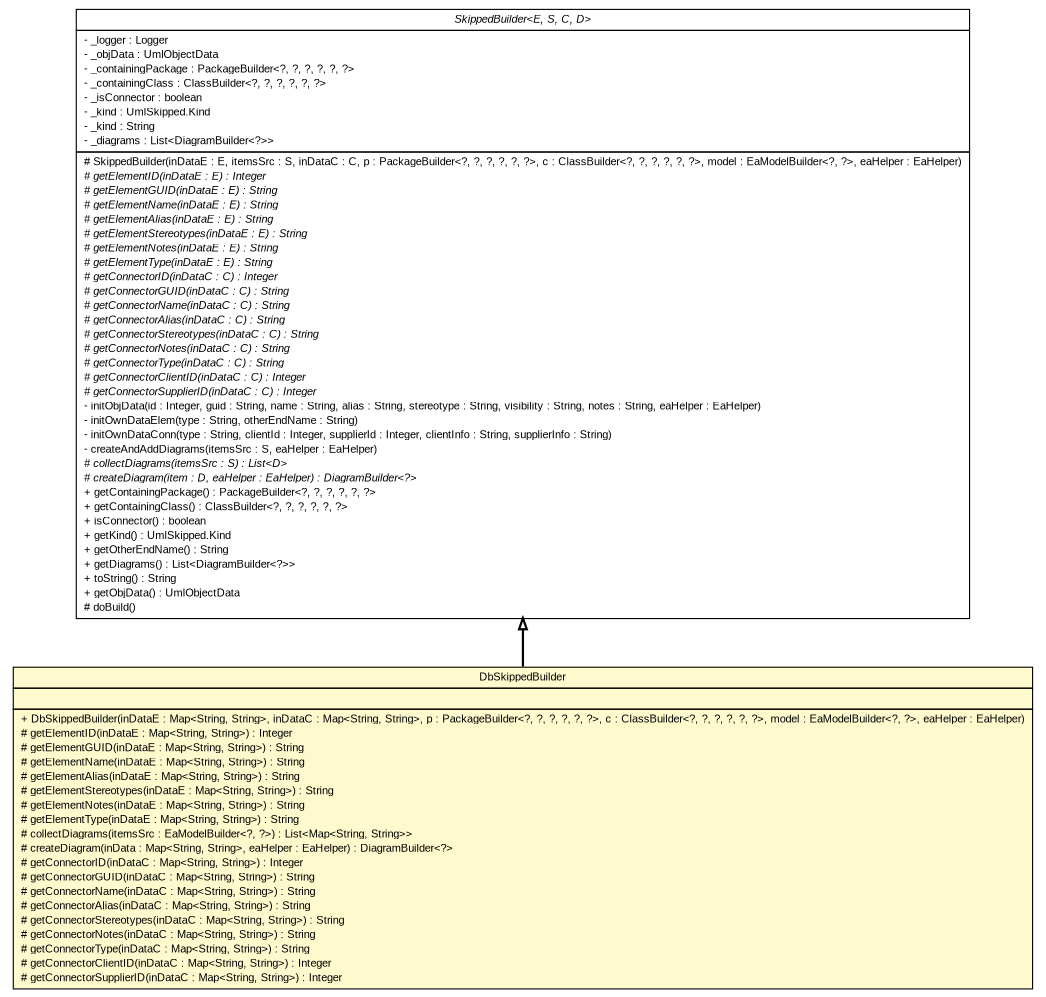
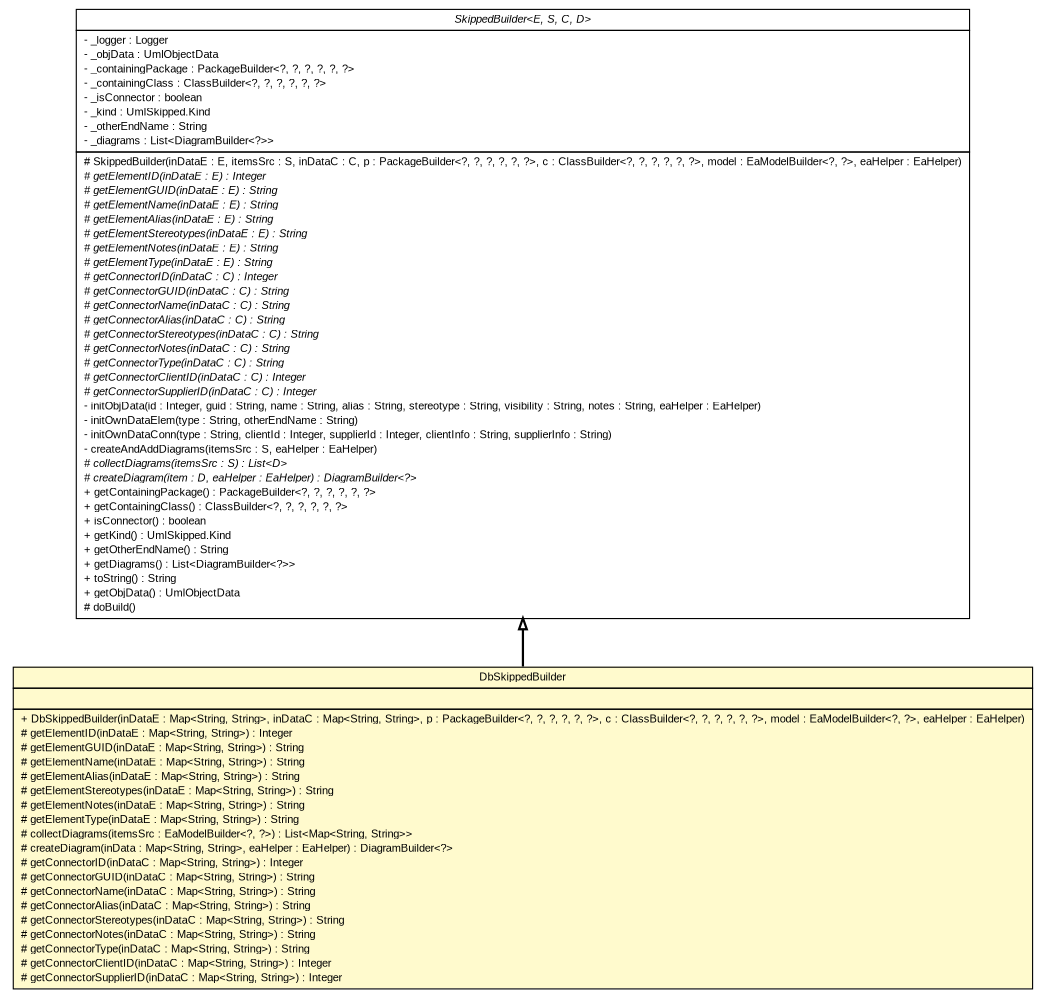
  digraph {
    nodesep=0.25
    ranksep=0.5
    node [fontcolor=black fontname=arial fontsize=10.0 shape=plaintext]
-   n1 [label=<<table title="org.tanjakostic.jcleancim.builder.ea.SkippedBuilder" border="0" cellborder="1" cellspacing="0" cellpadding="2" port="p" href="../SkippedBuilder.html"> 		<tr><td><table border="0" cellspacing="0" cellpadding="1"> <tr><td align="center" balign="center"><font face="Arial Italic"> SkippedBuilder&lt;E, S, C, D&gt; </font></td></tr> 		</table></td></tr> 		<tr><td><table border="0" cellspacing="0" cellpadding="1"> <tr><td align="left" balign="left"> - _logger : Logger </td></tr> <tr><td align="left" balign="left"> - _objData : UmlObjectData </td></tr> <tr><td align="left" balign="left"> - _containingPackage : PackageBuilder&lt;?, ?, ?, ?, ?, ?&gt; </td></tr> <tr><td align="left" balign="left"> - _containingClass : ClassBuilder&lt;?, ?, ?, ?, ?, ?&gt; </td></tr> <tr><td align="left" balign="left"> - _isConnector : boolean </td></tr> <tr><td align="left" balign="left"> - _kind : UmlSkipped.Kind </td></tr> <tr><td align="left" balign="left"> - _kind : String </td></tr> <tr><td align="left" balign="left"> - _diagrams : List&lt;DiagramBuilder&lt;?&gt;&gt; </td></tr> 		</table></td></tr> 		<tr><td><table border="0" cellspacing="0" cellpadding="1"> <tr><td align="left" balign="left"> # SkippedBuilder(inDataE : E, itemsSrc : S, inDataC : C, p : PackageBuilder&lt;?, ?, ?, ?, ?, ?&gt;, c : ClassBuilder&lt;?, ?, ?, ?, ?, ?&gt;, model : EaModelBuilder&lt;?, ?&gt;, eaHelper : EaHelper) </td></tr> <tr><td align="left" balign="left"><font face="Arial Italic" point-size="10.0"> # getElementID(inDataE : E) : Integer </font></td></tr> <tr><td align="left" balign="left"><font face="Arial Italic" point-size="10.0"> # getElementGUID(inDataE : E) : String </font></td></tr> <tr><td align="left" balign="left"><font face="Arial Italic" point-size="10.0"> # getElementName(inDataE : E) : String </font></td></tr> <tr><td align="left" balign="left"><font face="Arial Italic" point-size="10.0"> # getElementAlias(inDataE : E) : String </font></td></tr> <tr><td align="left" balign="left"><font face="Arial Italic" point-size="10.0"> # getElementStereotypes(inDataE : E) : String </font></td></tr> <tr><td align="left" balign="left"><font face="Arial Italic" point-size="10.0"> # getElementNotes(inDataE : E) : String </font></td></tr> <tr><td align="left" balign="left"><font face="Arial Italic" point-size="10.0"> # getElementType(inDataE : E) : String </font></td></tr> <tr><td align="left" balign="left"><font face="Arial Italic" point-size="10.0"> # getConnectorID(inDataC : C) : Integer </font></td></tr> <tr><td align="left" balign="left"><font face="Arial Italic" point-size="10.0"> # getConnectorGUID(inDataC : C) : String </font></td></tr> <tr><td align="left" balign="left"><font face="Arial Italic" point-size="10.0"> # getConnectorName(inDataC : C) : String </font></td></tr> <tr><td align="left" balign="left"><font face="Arial Italic" point-size="10.0"> # getConnectorAlias(inDataC : C) : String </font></td></tr> <tr><td align="left" balign="left"><font face="Arial Italic" point-size="10.0"> # getConnectorStereotypes(inDataC : C) : String </font></td></tr> <tr><td align="left" balign="left"><font face="Arial Italic" point-size="10.0"> # getConnectorNotes(inDataC : C) : String </font></td></tr> <tr><td align="left" balign="left"><font face="Arial Italic" point-size="10.0"> # getConnectorType(inDataC : C) : String </font></td></tr> <tr><td align="left" balign="left"><font face="Arial Italic" point-size="10.0"> # getConnectorClientID(inDataC : C) : Integer </font></td></tr> <tr><td align="left" balign="left"><font face="Arial Italic" point-size="10.0"> # getConnectorSupplierID(inDataC : C) : Integer </font></td></tr> <tr><td align="left" balign="left"> - initObjData(id : Integer, guid : String, name : String, alias : String, stereotype : String, visibility : String, notes : String, eaHelper : EaHelper) </td></tr> <tr><td align="left" balign="left"> - initOwnDataElem(type : String, otherEndName : String) </td></tr> <tr><td align="left" balign="left"> - initOwnDataConn(type : String, clientId : Integer, supplierId : Integer, clientInfo : String, supplierInfo : String) </td></tr> <tr><td align="left" balign="left"> - createAndAddDiagrams(itemsSrc : S, eaHelper : EaHelper) </td></tr> <tr><td align="left" balign="left"><font face="Arial Italic" point-size="10.0"> # collectDiagrams(itemsSrc : S) : List&lt;D&gt; </font></td></tr> <tr><td align="left" balign="left"><font face="Arial Italic" point-size="10.0"> # createDiagram(item : D, eaHelper : EaHelper) : DiagramBuilder&lt;?&gt; </font></td></tr> <tr><td align="left" balign="left"> + getContainingPackage() : PackageBuilder&lt;?, ?, ?, ?, ?, ?&gt; </td></tr> <tr><td align="left" balign="left"> + getContainingClass() : ClassBuilder&lt;?, ?, ?, ?, ?, ?&gt; </td></tr> <tr><td align="left" balign="left"> + isConnector() : boolean </td></tr> <tr><td align="left" balign="left"> + getKind() : UmlSkipped.Kind </td></tr> <tr><td align="left" balign="left"> + getOtherEndName() : String </td></tr> <tr><td align="left" balign="left"> + getDiagrams() : List&lt;DiagramBuilder&lt;?&gt;&gt; </td></tr> <tr><td align="left" balign="left"> + toString() : String </td></tr> <tr><td align="left" balign="left"> + getObjData() : UmlObjectData </td></tr> <tr><td align="left" balign="left"> # doBuild() </td></tr> 		</table></td></tr> 		</table>>]
+   n1 [label=<<table title="org.tanjakostic.jcleancim.builder.ea.SkippedBuilder" border="0" cellborder="1" cellspacing="0" cellpadding="2" port="p" href="../SkippedBuilder.html"> 		<tr><td><table border="0" cellspacing="0" cellpadding="1"> <tr><td align="center" balign="center"><font face="Arial Italic"> SkippedBuilder&lt;E, S, C, D&gt; </font></td></tr> 		</table></td></tr> 		<tr><td><table border="0" cellspacing="0" cellpadding="1"> <tr><td align="left" balign="left"> - _logger : Logger </td></tr> <tr><td align="left" balign="left"> - _objData : UmlObjectData </td></tr> <tr><td align="left" balign="left"> - _containingPackage : PackageBuilder&lt;?, ?, ?, ?, ?, ?&gt; </td></tr> <tr><td align="left" balign="left"> - _containingClass : ClassBuilder&lt;?, ?, ?, ?, ?, ?&gt; </td></tr> <tr><td align="left" balign="left"> - _isConnector : boolean </td></tr> <tr><td align="left" balign="left"> - _kind : UmlSkipped.Kind </td></tr> <tr><td align="left" balign="left"> - _otherEndName : String </td></tr> <tr><td align="left" balign="left"> - _diagrams : List&lt;DiagramBuilder&lt;?&gt;&gt; </td></tr> 		</table></td></tr> 		<tr><td><table border="0" cellspacing="0" cellpadding="1"> <tr><td align="left" balign="left"> # SkippedBuilder(inDataE : E, itemsSrc : S, inDataC : C, p : PackageBuilder&lt;?, ?, ?, ?, ?, ?&gt;, c : ClassBuilder&lt;?, ?, ?, ?, ?, ?&gt;, model : EaModelBuilder&lt;?, ?&gt;, eaHelper : EaHelper) </td></tr> <tr><td align="left" balign="left"><font face="Arial Italic" point-size="10.0"> # getElementID(inDataE : E) : Integer </font></td></tr> <tr><td align="left" balign="left"><font face="Arial Italic" point-size="10.0"> # getElementGUID(inDataE : E) : String </font></td></tr> <tr><td align="left" balign="left"><font face="Arial Italic" point-size="10.0"> # getElementName(inDataE : E) : String </font></td></tr> <tr><td align="left" balign="left"><font face="Arial Italic" point-size="10.0"> # getElementAlias(inDataE : E) : String </font></td></tr> <tr><td align="left" balign="left"><font face="Arial Italic" point-size="10.0"> # getElementStereotypes(inDataE : E) : String </font></td></tr> <tr><td align="left" balign="left"><font face="Arial Italic" point-size="10.0"> # getElementNotes(inDataE : E) : String </font></td></tr> <tr><td align="left" balign="left"><font face="Arial Italic" point-size="10.0"> # getElementType(inDataE : E) : String </font></td></tr> <tr><td align="left" balign="left"><font face="Arial Italic" point-size="10.0"> # getConnectorID(inDataC : C) : Integer </font></td></tr> <tr><td align="left" balign="left"><font face="Arial Italic" point-size="10.0"> # getConnectorGUID(inDataC : C) : String </font></td></tr> <tr><td align="left" balign="left"><font face="Arial Italic" point-size="10.0"> # getConnectorName(inDataC : C) : String </font></td></tr> <tr><td align="left" balign="left"><font face="Arial Italic" point-size="10.0"> # getConnectorAlias(inDataC : C) : String </font></td></tr> <tr><td align="left" balign="left"><font face="Arial Italic" point-size="10.0"> # getConnectorStereotypes(inDataC : C) : String </font></td></tr> <tr><td align="left" balign="left"><font face="Arial Italic" point-size="10.0"> # getConnectorNotes(inDataC : C) : String </font></td></tr> <tr><td align="left" balign="left"><font face="Arial Italic" point-size="10.0"> # getConnectorType(inDataC : C) : String </font></td></tr> <tr><td align="left" balign="left"><font face="Arial Italic" point-size="10.0"> # getConnectorClientID(inDataC : C) : Integer </font></td></tr> <tr><td align="left" balign="left"><font face="Arial Italic" point-size="10.0"> # getConnectorSupplierID(inDataC : C) : Integer </font></td></tr> <tr><td align="left" balign="left"> - initObjData(id : Integer, guid : String, name : String, alias : String, stereotype : String, visibility : String, notes : String, eaHelper : EaHelper) </td></tr> <tr><td align="left" balign="left"> - initOwnDataElem(type : String, otherEndName : String) </td></tr> <tr><td align="left" balign="left"> - initOwnDataConn(type : String, clientId : Integer, supplierId : Integer, clientInfo : String, supplierInfo : String) </td></tr> <tr><td align="left" balign="left"> - createAndAddDiagrams(itemsSrc : S, eaHelper : EaHelper) </td></tr> <tr><td align="left" balign="left"><font face="Arial Italic" point-size="10.0"> # collectDiagrams(itemsSrc : S) : List&lt;D&gt; </font></td></tr> <tr><td align="left" balign="left"><font face="Arial Italic" point-size="10.0"> # createDiagram(item : D, eaHelper : EaHelper) : DiagramBuilder&lt;?&gt; </font></td></tr> <tr><td align="left" balign="left"> + getContainingPackage() : PackageBuilder&lt;?, ?, ?, ?, ?, ?&gt; </td></tr> <tr><td align="left" balign="left"> + getContainingClass() : ClassBuilder&lt;?, ?, ?, ?, ?, ?&gt; </td></tr> <tr><td align="left" balign="left"> + isConnector() : boolean </td></tr> <tr><td align="left" balign="left"> + getKind() : UmlSkipped.Kind </td></tr> <tr><td align="left" balign="left"> + getOtherEndName() : String </td></tr> <tr><td align="left" balign="left"> + getDiagrams() : List&lt;DiagramBuilder&lt;?&gt;&gt; </td></tr> <tr><td align="left" balign="left"> + toString() : String </td></tr> <tr><td align="left" balign="left"> + getObjData() : UmlObjectData </td></tr> <tr><td align="left" balign="left"> # doBuild() </td></tr> 		</table></td></tr> 		</table>>]
    n2 [label=<<table title="org.tanjakostic.jcleancim.builder.ea.db.DbSkippedBuilder" border="0" cellborder="1" cellspacing="0" cellpadding="2" port="p" bgcolor="lemonChiffon" href="./DbSkippedBuilder.html"> 		<tr><td><table border="0" cellspacing="0" cellpadding="1"> <tr><td align="center" balign="center"> DbSkippedBuilder </td></tr> 		</table></td></tr> 		<tr><td><table border="0" cellspacing="0" cellpadding="1"> <tr><td align="left" balign="left">  </td></tr> 		</table></td></tr> 		<tr><td><table border="0" cellspacing="0" cellpadding="1"> <tr><td align="left" balign="left"> + DbSkippedBuilder(inDataE : Map&lt;String, String&gt;, inDataC : Map&lt;String, String&gt;, p : PackageBuilder&lt;?, ?, ?, ?, ?, ?&gt;, c : ClassBuilder&lt;?, ?, ?, ?, ?, ?&gt;, model : EaModelBuilder&lt;?, ?&gt;, eaHelper : EaHelper) </td></tr> <tr><td align="left" balign="left"> # getElementID(inDataE : Map&lt;String, String&gt;) : Integer </td></tr> <tr><td align="left" balign="left"> # getElementGUID(inDataE : Map&lt;String, String&gt;) : String </td></tr> <tr><td align="left" balign="left"> # getElementName(inDataE : Map&lt;String, String&gt;) : String </td></tr> <tr><td align="left" balign="left"> # getElementAlias(inDataE : Map&lt;String, String&gt;) : String </td></tr> <tr><td align="left" balign="left"> # getElementStereotypes(inDataE : Map&lt;String, String&gt;) : String </td></tr> <tr><td align="left" balign="left"> # getElementNotes(inDataE : Map&lt;String, String&gt;) : String </td></tr> <tr><td align="left" balign="left"> # getElementType(inDataE : Map&lt;String, String&gt;) : String </td></tr> <tr><td align="left" balign="left"> # collectDiagrams(itemsSrc : EaModelBuilder&lt;?, ?&gt;) : List&lt;Map&lt;String, String&gt;&gt; </td></tr> <tr><td align="left" balign="left"> # createDiagram(inData : Map&lt;String, String&gt;, eaHelper : EaHelper) : DiagramBuilder&lt;?&gt; </td></tr> <tr><td align="left" balign="left"> # getConnectorID(inDataC : Map&lt;String, String&gt;) : Integer </td></tr> <tr><td align="left" balign="left"> # getConnectorGUID(inDataC : Map&lt;String, String&gt;) : String </td></tr> <tr><td align="left" balign="left"> # getConnectorName(inDataC : Map&lt;String, String&gt;) : String </td></tr> <tr><td align="left" balign="left"> # getConnectorAlias(inDataC : Map&lt;String, String&gt;) : String </td></tr> <tr><td align="left" balign="left"> # getConnectorStereotypes(inDataC : Map&lt;String, String&gt;) : String </td></tr> <tr><td align="left" balign="left"> # getConnectorNotes(inDataC : Map&lt;String, String&gt;) : String </td></tr> <tr><td align="left" balign="left"> # getConnectorType(inDataC : Map&lt;String, String&gt;) : String </td></tr> <tr><td align="left" balign="left"> # getConnectorClientID(inDataC : Map&lt;String, String&gt;) : Integer </td></tr> <tr><td align="left" balign="left"> # getConnectorSupplierID(inDataC : Map&lt;String, String&gt;) : Integer </td></tr> 		</table></td></tr> 		</table>>]
    n1 -> n2 [arrowtail=empty dir=back fontname=arial fontsize=10 headport=p labelfontname=arial labelfontsize=10 tailport=p style=bold]
  }
